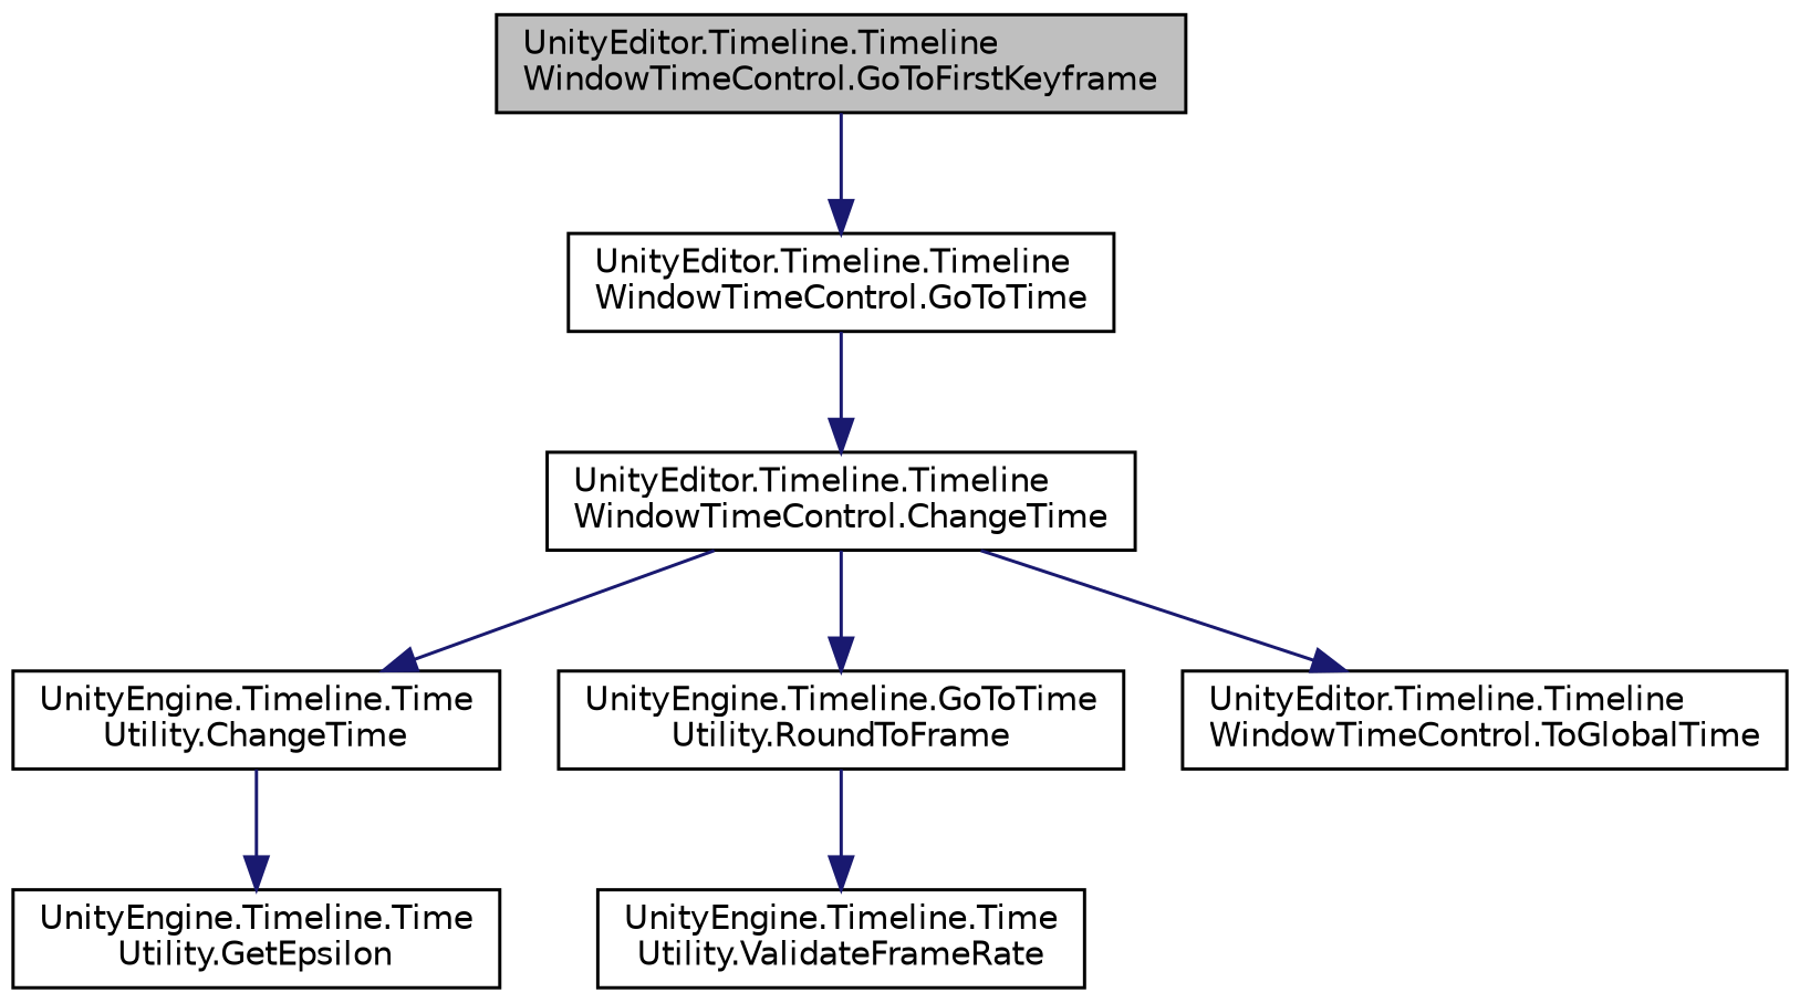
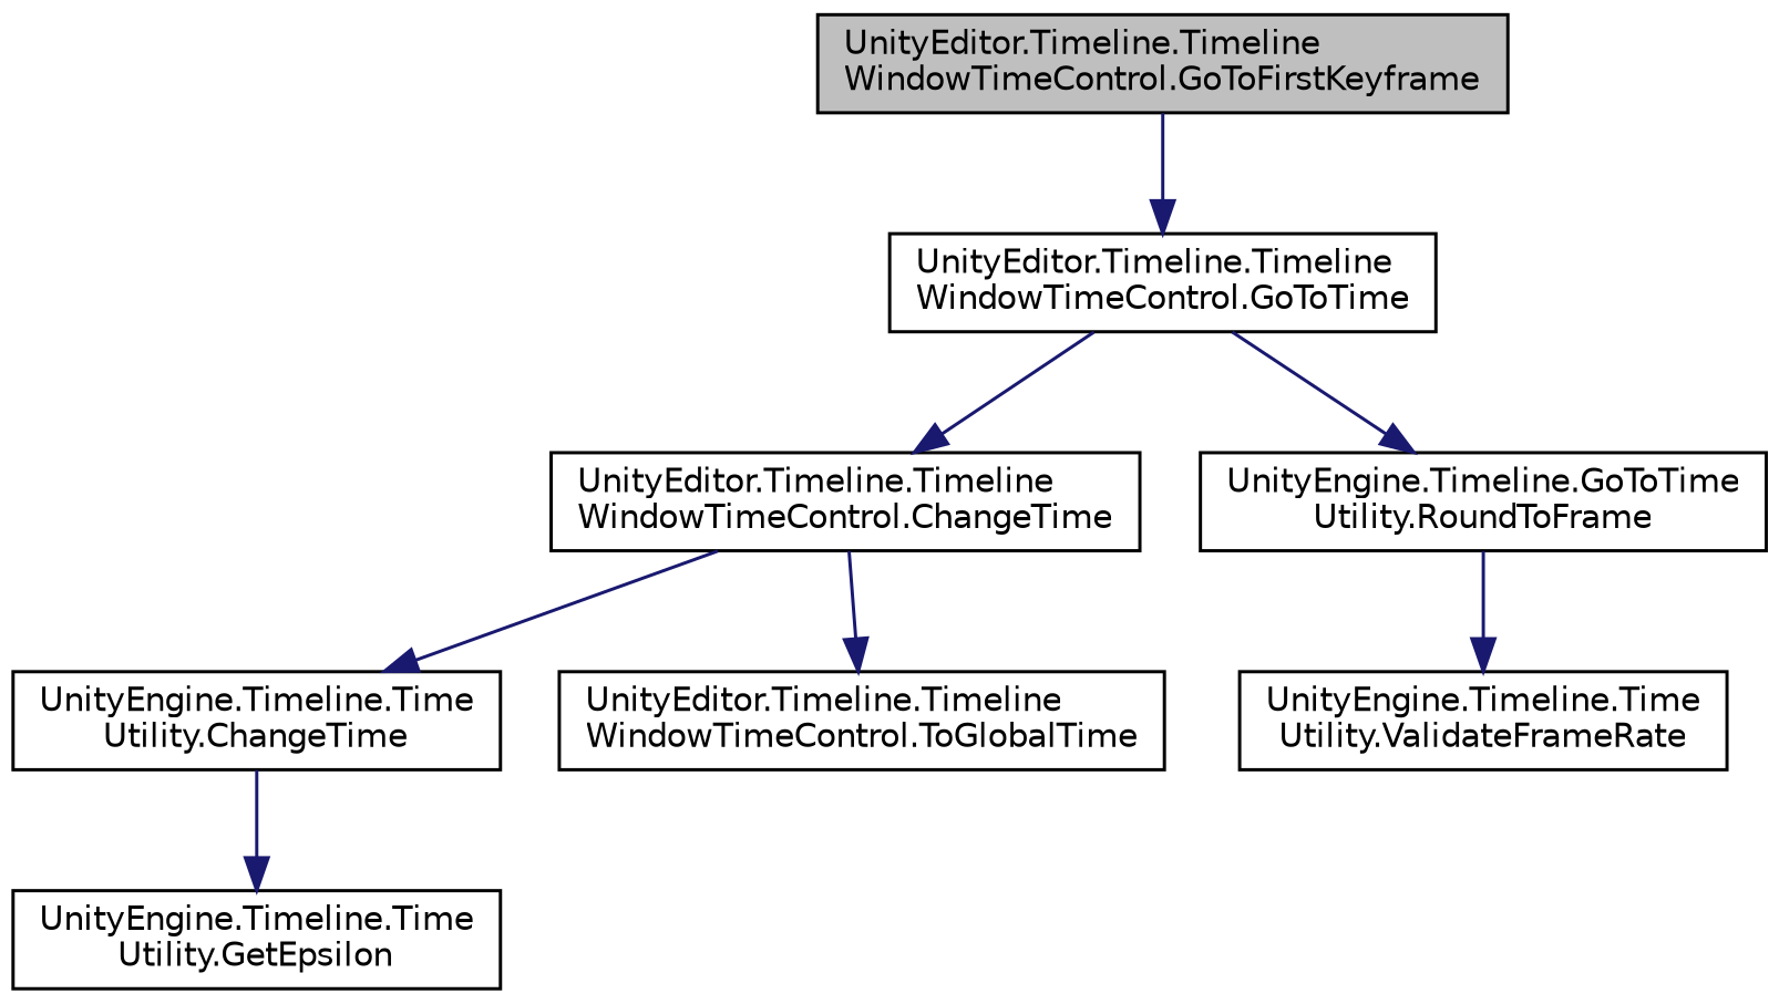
  digraph {
    rankdir=TB
    node [color=black fillcolor=white fontname=Helvetica fontsize=10 shape=record style=filled]
    edge [color=midnightblue fontname=Helvetica fontsize=10 labelfontname=Helvetica labelfontsize=10 style=solid]
    n1 [fillcolor=grey75 fontcolor=black height=0.2 label="UnityEditor.Timeline.Timeline\lWindowTimeControl.GoToFirstKeyframe" width=0.4]
    n2 [height=0.2 label="UnityEditor.Timeline.Timeline\lWindowTimeControl.GoToTime" width=0.4]
    n3 [height=0.2 label="UnityEditor.Timeline.Timeline\lWindowTimeControl.ChangeTime" width=0.4]
    n4 [height=0.2 label="UnityEngine.Timeline.Time\lUtility.ChangeTime" width=0.4]
    n5 [height=0.2 label="UnityEngine.Timeline.GoToTime\lUtility.RoundToFrame" width=0.4]
    n6 [height=0.2 label="UnityEditor.Timeline.Timeline\lWindowTimeControl.ToGlobalTime" width=0.4]
    n7 [height=0.2 label="UnityEngine.Timeline.Time\lUtility.GetEpsilon" width=0.4]
    n8 [height=0.2 label="UnityEngine.Timeline.Time\lUtility.ValidateFrameRate" width=0.4]
    n1 -> n2
    n2 -> n3
    n3 -> n4
-   n3 -> n5
+   n2 -> n5
    n3 -> n6
    n4 -> n7
    n5 -> n8
  }
